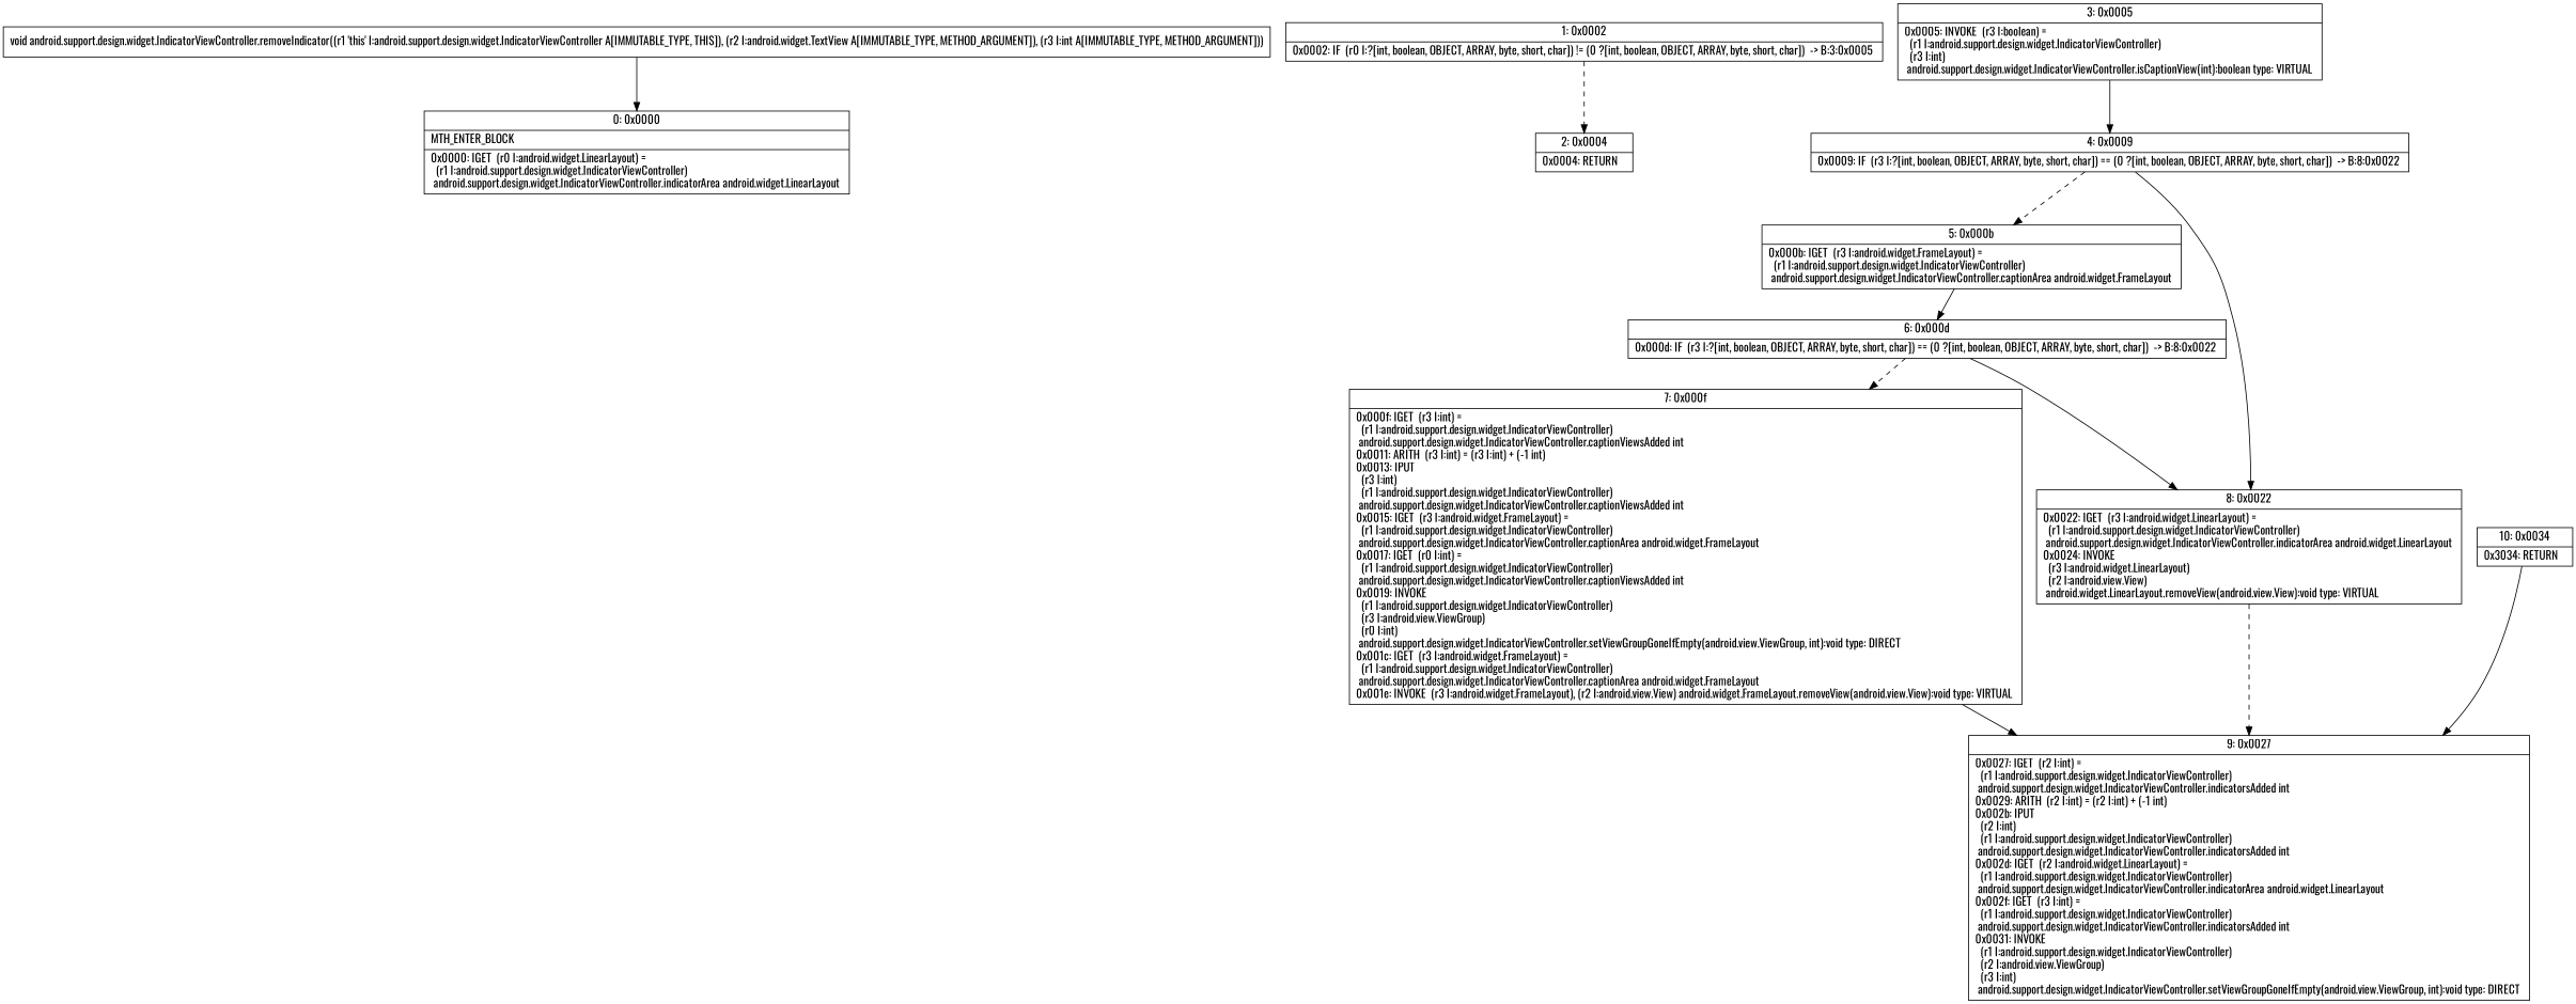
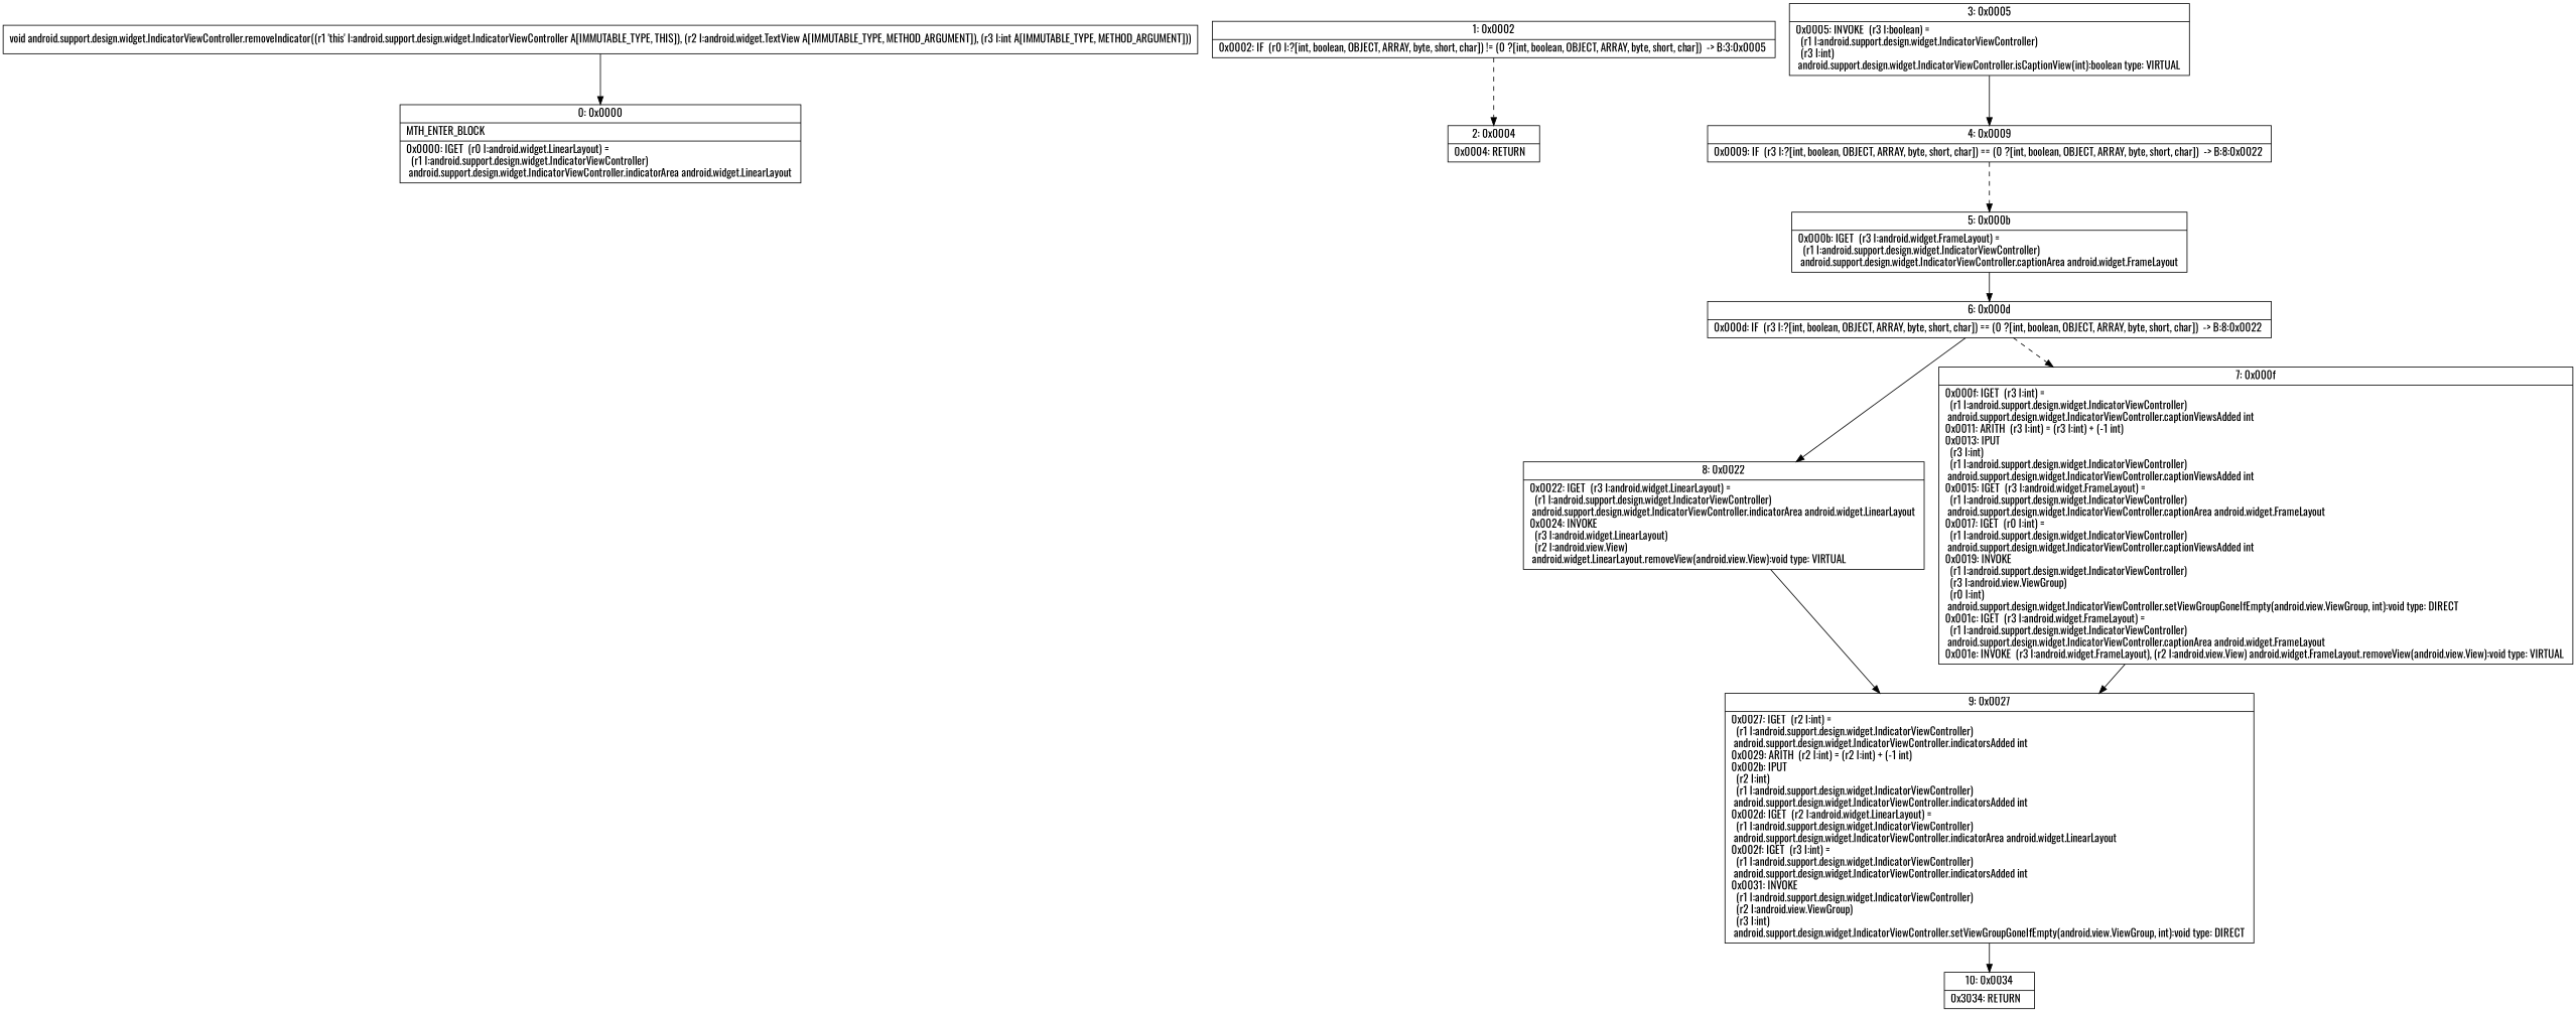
  digraph {
    fontname=Oswald
    node [fontname=Oswald shape=record]
    edge [fontname=Oswald]
    n1 [label="{0\:\ 0x0000|MTH_ENTER_BLOCK\l|0x0000: IGET  (r0 I:android.widget.LinearLayout) = \l  (r1 I:android.support.design.widget.IndicatorViewController)\l android.support.design.widget.IndicatorViewController.indicatorArea android.widget.LinearLayout \l}"]
    n2 [label="{1\:\ 0x0002|0x0002: IF  (r0 I:?[int, boolean, OBJECT, ARRAY, byte, short, char]) != (0 ?[int, boolean, OBJECT, ARRAY, byte, short, char])  \-\> B:3:0x0005 \l}"]
    n3 [label="{2\:\ 0x0004|0x0004: RETURN   \l}"]
    n4 [label="{3\:\ 0x0005|0x0005: INVOKE  (r3 I:boolean) = \l  (r1 I:android.support.design.widget.IndicatorViewController)\l  (r3 I:int)\l android.support.design.widget.IndicatorViewController.isCaptionView(int):boolean type: VIRTUAL \l}"]
    n5 [label="{4\:\ 0x0009|0x0009: IF  (r3 I:?[int, boolean, OBJECT, ARRAY, byte, short, char]) == (0 ?[int, boolean, OBJECT, ARRAY, byte, short, char])  \-\> B:8:0x0022 \l}"]
    n6 [label="{5\:\ 0x000b|0x000b: IGET  (r3 I:android.widget.FrameLayout) = \l  (r1 I:android.support.design.widget.IndicatorViewController)\l android.support.design.widget.IndicatorViewController.captionArea android.widget.FrameLayout \l}"]
    n7 [label="{8\:\ 0x0022|0x0022: IGET  (r3 I:android.widget.LinearLayout) = \l  (r1 I:android.support.design.widget.IndicatorViewController)\l android.support.design.widget.IndicatorViewController.indicatorArea android.widget.LinearLayout \l0x0024: INVOKE  \l  (r3 I:android.widget.LinearLayout)\l  (r2 I:android.view.View)\l android.widget.LinearLayout.removeView(android.view.View):void type: VIRTUAL \l}"]
    n8 [label="{6\:\ 0x000d|0x000d: IF  (r3 I:?[int, boolean, OBJECT, ARRAY, byte, short, char]) == (0 ?[int, boolean, OBJECT, ARRAY, byte, short, char])  \-\> B:8:0x0022 \l}"]
    n9 [label="{9\:\ 0x0027|0x0027: IGET  (r2 I:int) = \l  (r1 I:android.support.design.widget.IndicatorViewController)\l android.support.design.widget.IndicatorViewController.indicatorsAdded int \l0x0029: ARITH  (r2 I:int) = (r2 I:int) + (\-1 int) \l0x002b: IPUT  \l  (r2 I:int)\l  (r1 I:android.support.design.widget.IndicatorViewController)\l android.support.design.widget.IndicatorViewController.indicatorsAdded int \l0x002d: IGET  (r2 I:android.widget.LinearLayout) = \l  (r1 I:android.support.design.widget.IndicatorViewController)\l android.support.design.widget.IndicatorViewController.indicatorArea android.widget.LinearLayout \l0x002f: IGET  (r3 I:int) = \l  (r1 I:android.support.design.widget.IndicatorViewController)\l android.support.design.widget.IndicatorViewController.indicatorsAdded int \l0x0031: INVOKE  \l  (r1 I:android.support.design.widget.IndicatorViewController)\l  (r2 I:android.view.ViewGroup)\l  (r3 I:int)\l android.support.design.widget.IndicatorViewController.setViewGroupGoneIfEmpty(android.view.ViewGroup, int):void type: DIRECT \l}"]
    n10 [label="{7\:\ 0x000f|0x000f: IGET  (r3 I:int) = \l  (r1 I:android.support.design.widget.IndicatorViewController)\l android.support.design.widget.IndicatorViewController.captionViewsAdded int \l0x0011: ARITH  (r3 I:int) = (r3 I:int) + (\-1 int) \l0x0013: IPUT  \l  (r3 I:int)\l  (r1 I:android.support.design.widget.IndicatorViewController)\l android.support.design.widget.IndicatorViewController.captionViewsAdded int \l0x0015: IGET  (r3 I:android.widget.FrameLayout) = \l  (r1 I:android.support.design.widget.IndicatorViewController)\l android.support.design.widget.IndicatorViewController.captionArea android.widget.FrameLayout \l0x0017: IGET  (r0 I:int) = \l  (r1 I:android.support.design.widget.IndicatorViewController)\l android.support.design.widget.IndicatorViewController.captionViewsAdded int \l0x0019: INVOKE  \l  (r1 I:android.support.design.widget.IndicatorViewController)\l  (r3 I:android.view.ViewGroup)\l  (r0 I:int)\l android.support.design.widget.IndicatorViewController.setViewGroupGoneIfEmpty(android.view.ViewGroup, int):void type: DIRECT \l0x001c: IGET  (r3 I:android.widget.FrameLayout) = \l  (r1 I:android.support.design.widget.IndicatorViewController)\l android.support.design.widget.IndicatorViewController.captionArea android.widget.FrameLayout \l0x001e: INVOKE  (r3 I:android.widget.FrameLayout), (r2 I:android.view.View) android.widget.FrameLayout.removeView(android.view.View):void type: VIRTUAL \l}"]
    n11 [label="{10\:\ 0x0034|0x3034: RETURN   \l}"]
    n12 [label="{void android.support.design.widget.IndicatorViewController.removeIndicator((r1 'this' I:android.support.design.widget.IndicatorViewController A[IMMUTABLE_TYPE, THIS]), (r2 I:android.widget.TextView A[IMMUTABLE_TYPE, METHOD_ARGUMENT]), (r3 I:int A[IMMUTABLE_TYPE, METHOD_ARGUMENT])) }"]
    n2 -> n3 [style=dashed]
    n4 -> n5
    n5 -> n6 [style=dashed]
-   n5 -> n7
    n6 -> n8
-   n7 -> n9 [style=dashed]
+   n7 -> n9
    n8 -> n7
    n8 -> n10 [style=dashed]
-   n11 -> n9
+   n9 -> n11
    n10 -> n9
    n12 -> n1
  }
